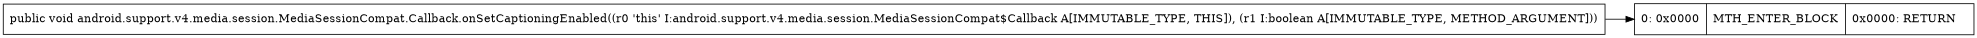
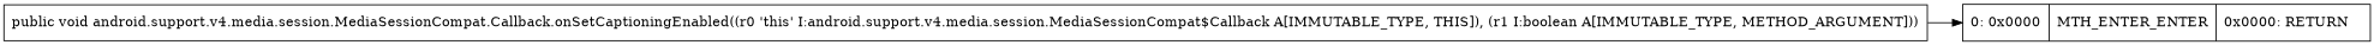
  digraph {
    rankdir=LR
    node [shape=record]
-   n1 [label="{0\:\ 0x0000|MTH_ENTER_BLOCK\l|0x0000: RETURN   \l}"]
+   n1 [label="{0\:\ 0x0000|MTH_ENTER_ENTER\l|0x0000: RETURN   \l}"]
    n2 [label="{public void android.support.v4.media.session.MediaSessionCompat.Callback.onSetCaptioningEnabled((r0 'this' I:android.support.v4.media.session.MediaSessionCompat$Callback A[IMMUTABLE_TYPE, THIS]), (r1 I:boolean A[IMMUTABLE_TYPE, METHOD_ARGUMENT])) }"]
    n2 -> n1
  }
